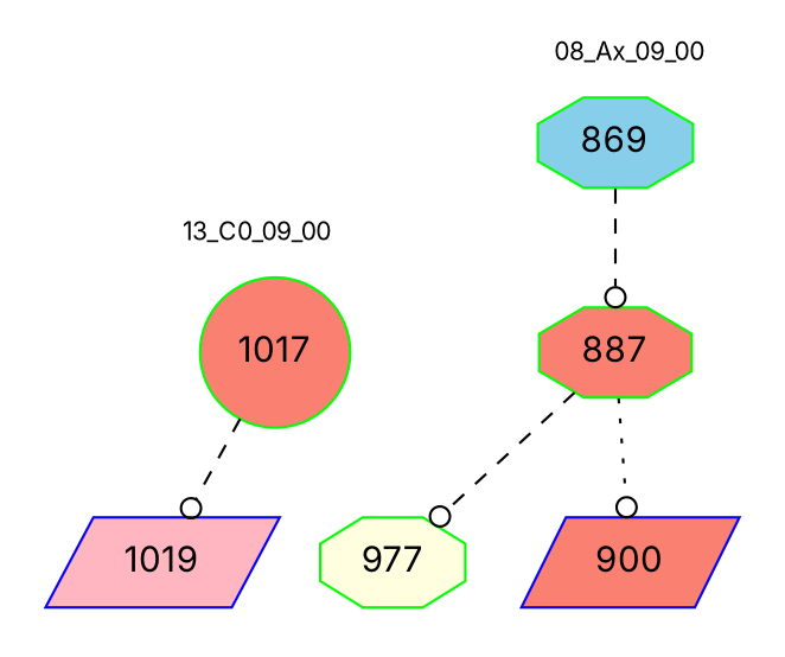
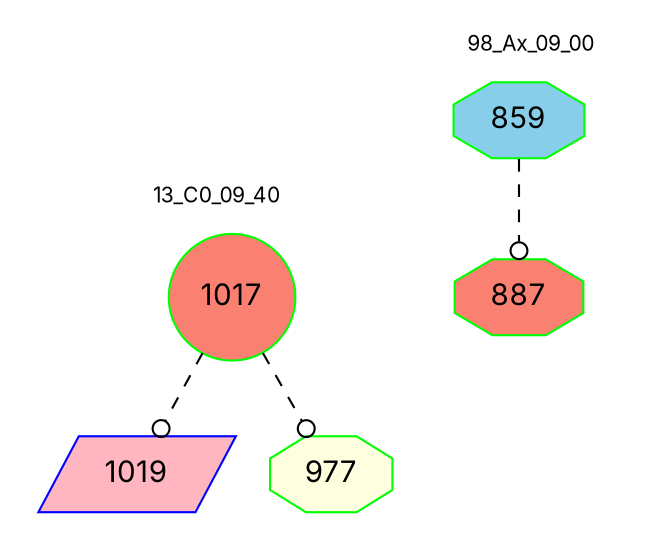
  digraph {
    fontname=Inter
    node [color=green fillcolor=salmon fontname=Inter shape=octagon style=filled]
    edge [arrowhead=odot color=black fontname=Inter style=dashed]
    n1 [label=887]
-   n2 [fillcolor=skyblue label=869]
-   n3 [color=blue label=900 shape=parallelogram]
+   n2 [fillcolor=skyblue label=859]
    n4 [label=1017 shape=circle]
    n5 [fillcolor=lightyellow label=977]
    n6 [color=blue fillcolor=lightpink label=1019 shape=parallelogram]
    subgraph cluster_1 {
      color=white
      fontsize=10
-     label="08_Ax_09_00"
+     label="98_Ax_09_00"
      n1
      n2
-     n3
    }
    subgraph cluster_2 {
      color=white
      fontsize=10
-     label="13_C0_09_00"
+     label="13_C0_09_40"
      n4
      n5
      n6
    }
-   n1 -> n3 [style=dotted]
    n2 -> n1
-   n1 -> n5
+   n4 -> n5
    n4 -> n6
  }
